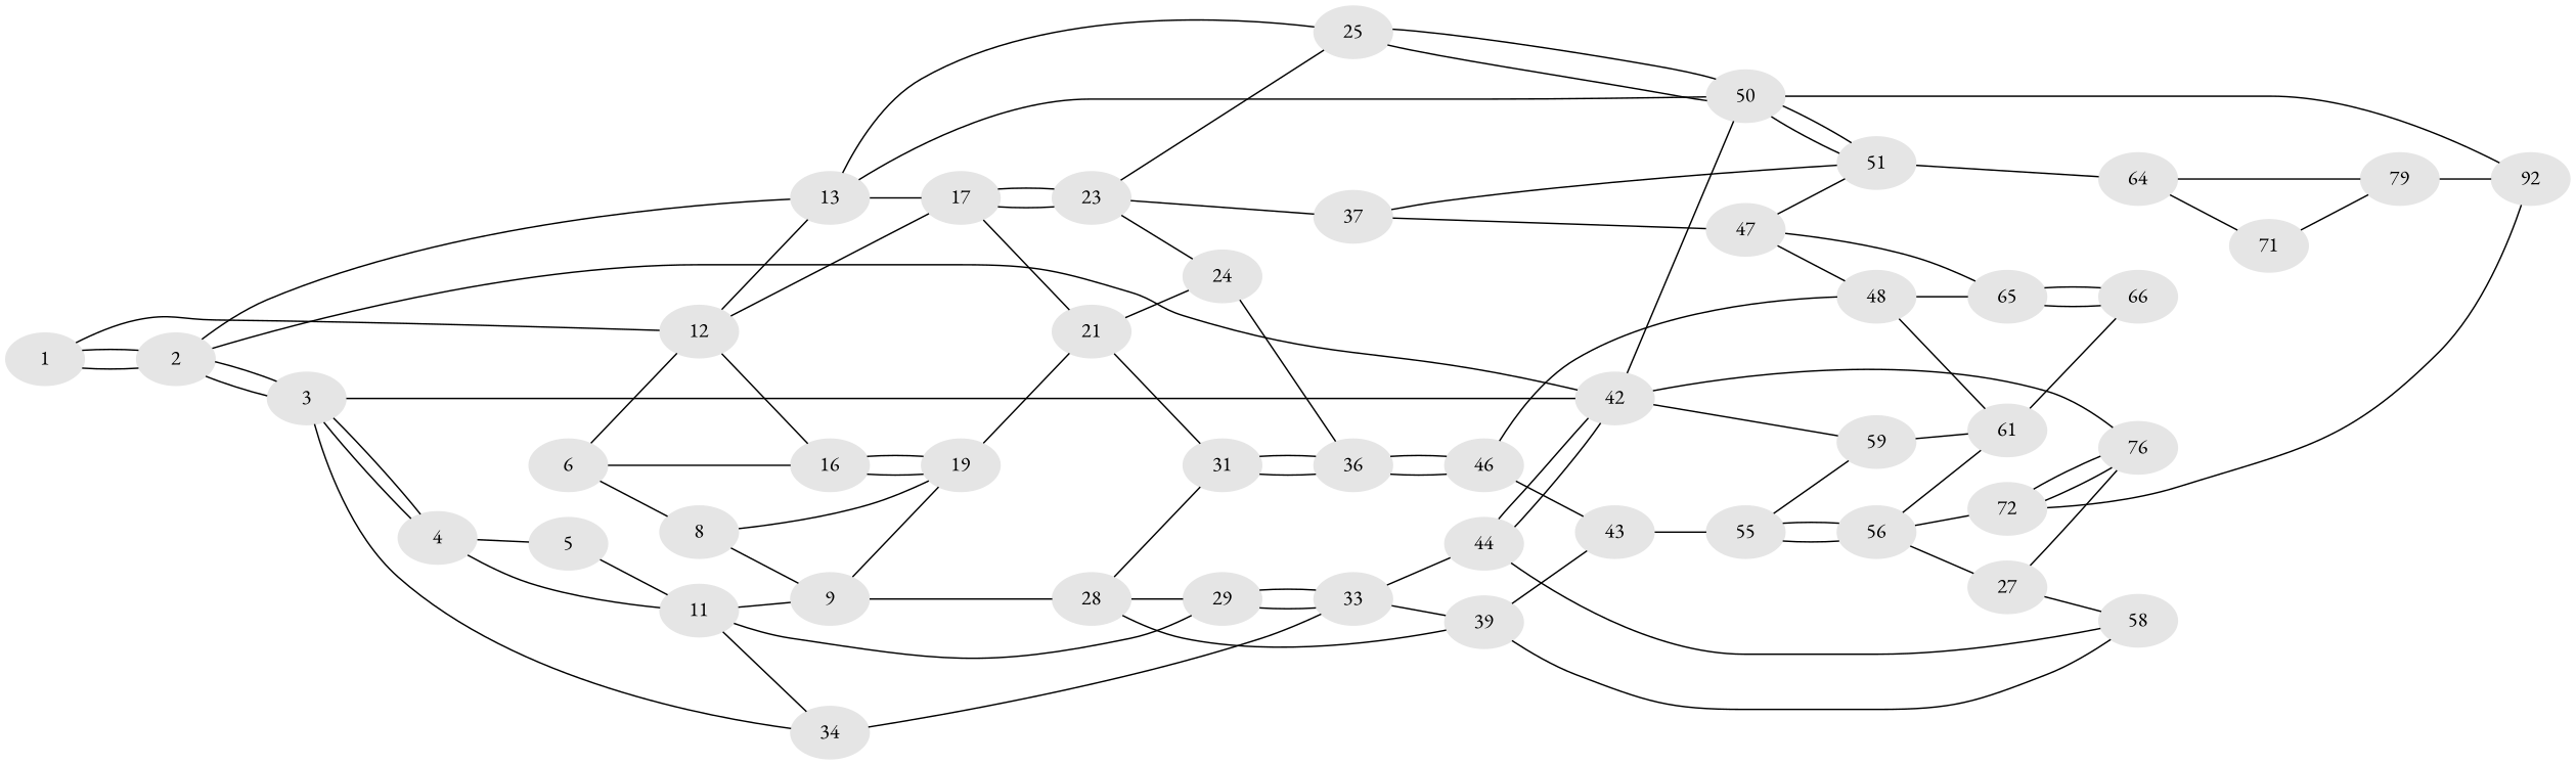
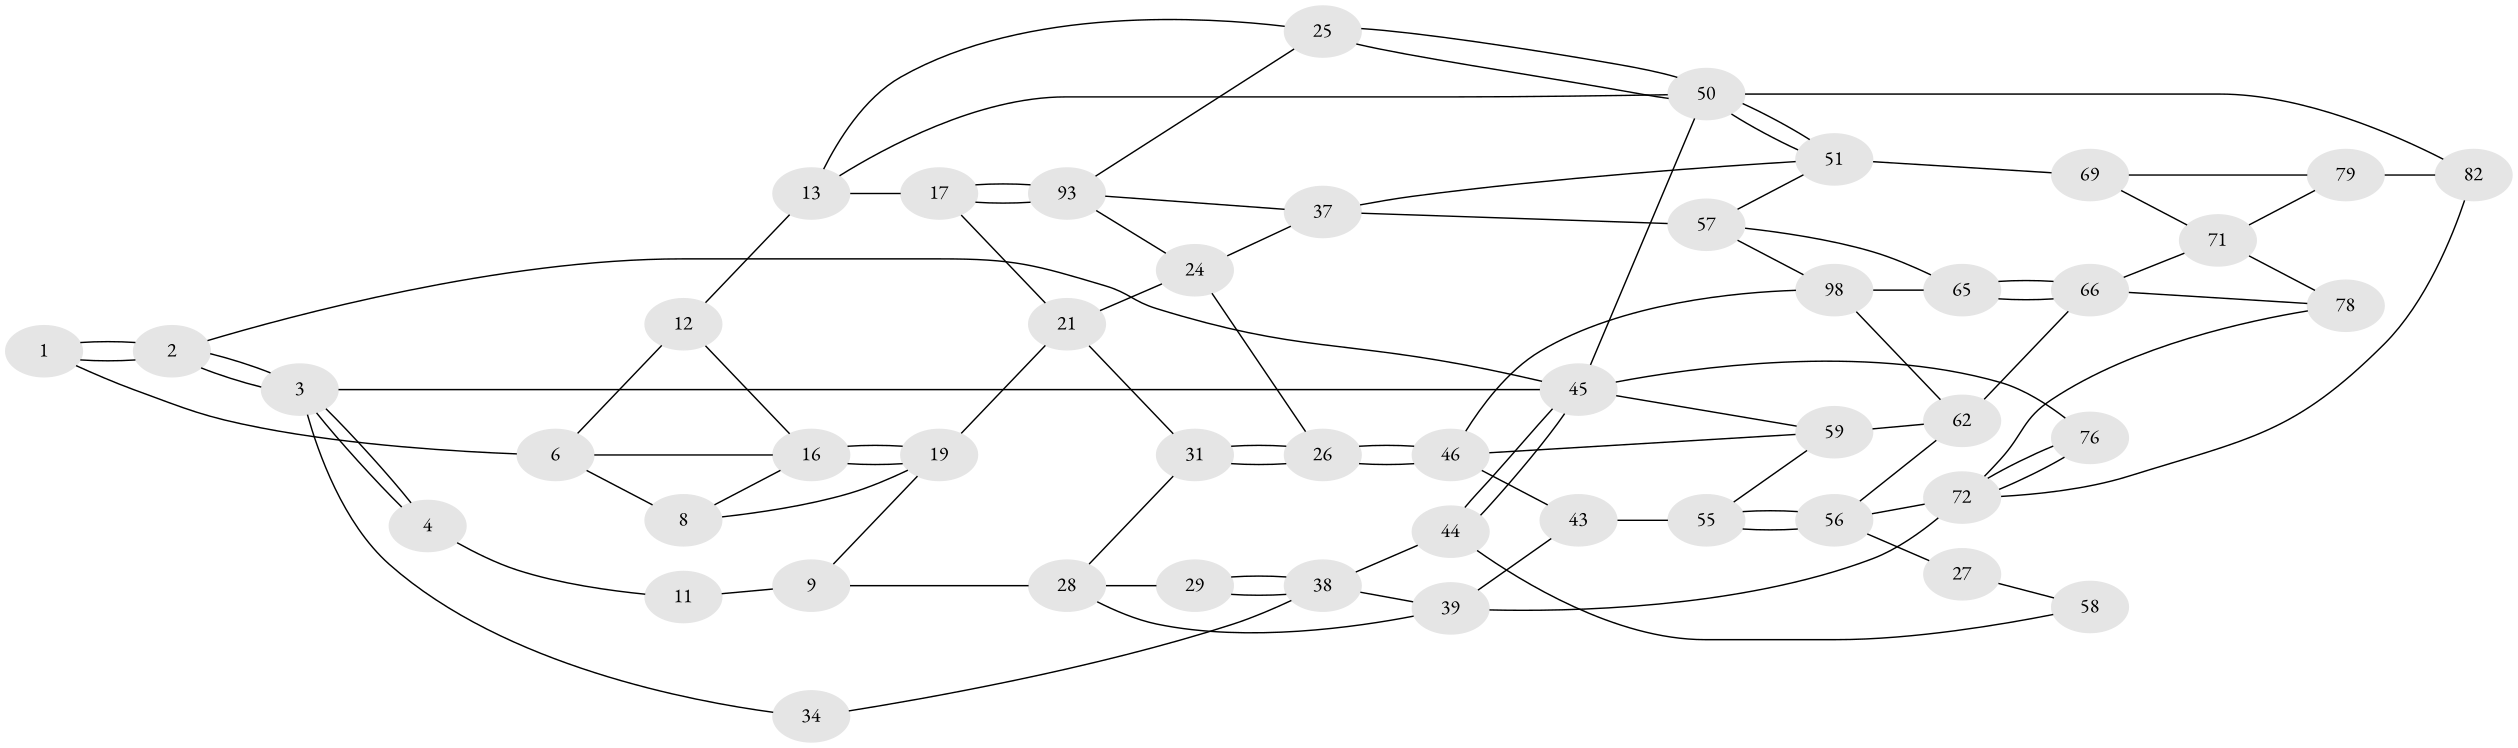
  graph {
    fontname="EB Garamond"
    rankdir=LR
    node [color=gray90 fontname="EB Garamond" style=filled]
    edge [fontname="EB Garamond"]
    1
    2
    6 [super="+7"]
    3 [super="+33"]
    13 [super="+14"]
-   45 [super="+52" label=42]
+   45 [super="+52"]
    8
    12 [super="+15"]
    16
    4
    34
    17 [super="+18"]
    25
    50 [super="+53"]
    59 [super="+62"]
    76
-   5 [super="+10"]
    11 [super="+30"]
-   38 [super="+41" label=33]
+   38 [super="+41"]
    9 [super="+27"]
    29
    19 [super="+20"]
    28 [super="+32"]
    21 [super="+22"]
    31
    39 [super="+40"]
-   23 [super="+26"]
+   23 [super="+26" label=93]
    51 [super="+63"]
-   82 [label=92]
+   82
    24 [super="+35"]
    37 [super="+46"]
-   36
-   47 [super="+64"]
+   36 [label=26]
+   47 [super="+64" label=57]
    n34 [label=46 super="+49"]
    43 [super="+54"]
    58 [super="+73"]
    44
-   48 [super="+60"]
+   48 [super="+60" label=98]
    65
-   69 [super="+70" label=64]
+   69 [super="+70"]
    55
-   61 [super="+68"]
+   61 [super="+68" label=62]
    56 [super="+72"]
    66 [super="+67"]
    71 [super="+77"]
    79 [super="+81"]
    n47 [label=27 super="+74"]
    n48 [label=72 super="+80"]
+   78
    1 -- 2
    1 -- 2
-   1 -- 12
+   1 -- 6
    2 -- 3
    2 -- 3
-   2 -- 13
    2 -- 45
    6 -- 8
    6 -- 12
    6 -- 16
    3 -- 45
    3 -- 4
    3 -- 4
    3 -- 34
    13 -- 17
    13 -- 25
    13 -- 50
    45 -- 50
    45 -- 59
    45 -- 76
-   8 -- 9
+   8 -- 16
    8 -- 19
    12 -- 13
    12 -- 16
-   12 -- 17
    16 -- 19
    16 -- 19
-   4 -- 5
    4 -- 11
    34 -- 38
    17 -- 21
    17 -- 23
    17 -- 23
    25 -- 50
    25 -- 50
    50 -- 51
    50 -- 51
    50 -- 82
    59 -- 61
-   5 -- 11
-   11 -- 34
    11 -- 9
-   11 -- 29
    38 -- 39
    38 -- 44
    9 -- 19
    9 -- 28
    29 -- 38
    29 -- 38
    19 -- 21
    28 -- 29
    28 -- 31
    28 -- 39
    21 -- 31
    21 -- 24
    31 -- 36
    31 -- 36
    39 -- 43
-   39 -- 58
+   39 -- n48
    23 -- 25
    23 -- 24
    23 -- 37
    51 -- 69
+   24 -- 37
    24 -- 36
    37 -- 51
    37 -- 47
    36 -- n34
    36 -- n34
    47 -- 51
    47 -- 48
    47 -- 65
+   n34 -- 59
    n34 -- 43
    n34 -- 48
    43 -- 55
    44 -- 45
    44 -- 45
    44 -- 58
    48 -- 65
    48 -- 61
    65 -- 66
    65 -- 66
    69 -- 71
    69 -- 79 [weight=2]
    55 -- 59
    55 -- 56
    55 -- 56
    61 -- 66
    56 -- 61
    56 -- n47
    56 -- n48
+   66 -- 71
+   66 -- 78
    71 -- 79
+   71 -- 78
    79 -- 82
-   n47 -- 76
    n47 -- 58 [weight=2]
    n48 -- 76
    n48 -- 76
    n48 -- 82
+   n48 -- 78
  }
